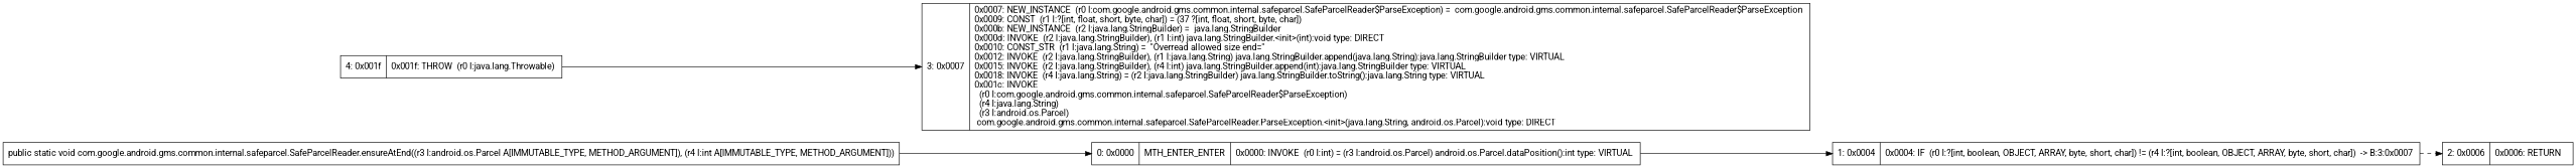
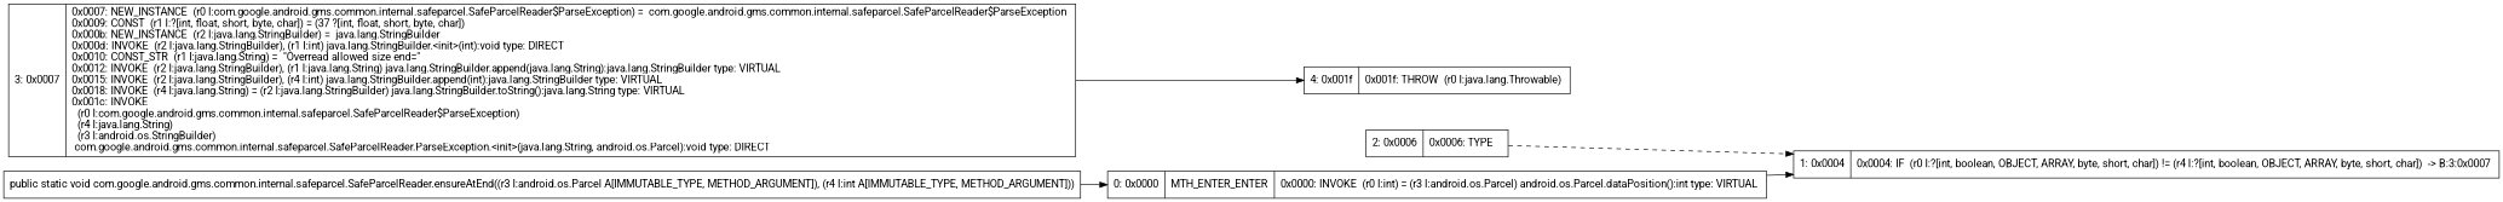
  digraph {
    fontname=Roboto
    rankdir=LR
    node [fontname=Roboto shape=record]
    edge [fontname=Roboto]
    n1 [label="{0\:\ 0x0000|MTH_ENTER_ENTER\l|0x0000: INVOKE  (r0 I:int) = (r3 I:android.os.Parcel) android.os.Parcel.dataPosition():int type: VIRTUAL \l}"]
    n2 [label="{1\:\ 0x0004|0x0004: IF  (r0 I:?[int, boolean, OBJECT, ARRAY, byte, short, char]) != (r4 I:?[int, boolean, OBJECT, ARRAY, byte, short, char])  \-\> B:3:0x0007 \l}"]
-   n3 [label="{2\:\ 0x0006|0x0006: RETURN   \l}"]
-   n4 [label="{3\:\ 0x0007|0x0007: NEW_INSTANCE  (r0 I:com.google.android.gms.common.internal.safeparcel.SafeParcelReader$ParseException) =  com.google.android.gms.common.internal.safeparcel.SafeParcelReader$ParseException \l0x0009: CONST  (r1 I:?[int, float, short, byte, char]) = (37 ?[int, float, short, byte, char]) \l0x000b: NEW_INSTANCE  (r2 I:java.lang.StringBuilder) =  java.lang.StringBuilder \l0x000d: INVOKE  (r2 I:java.lang.StringBuilder), (r1 I:int) java.lang.StringBuilder.\<init\>(int):void type: DIRECT \l0x0010: CONST_STR  (r1 I:java.lang.String) =  \"Overread allowed size end=\" \l0x0012: INVOKE  (r2 I:java.lang.StringBuilder), (r1 I:java.lang.String) java.lang.StringBuilder.append(java.lang.String):java.lang.StringBuilder type: VIRTUAL \l0x0015: INVOKE  (r2 I:java.lang.StringBuilder), (r4 I:int) java.lang.StringBuilder.append(int):java.lang.StringBuilder type: VIRTUAL \l0x0018: INVOKE  (r4 I:java.lang.String) = (r2 I:java.lang.StringBuilder) java.lang.StringBuilder.toString():java.lang.String type: VIRTUAL \l0x001c: INVOKE  \l  (r0 I:com.google.android.gms.common.internal.safeparcel.SafeParcelReader$ParseException)\l  (r4 I:java.lang.String)\l  (r3 I:android.os.Parcel)\l com.google.android.gms.common.internal.safeparcel.SafeParcelReader.ParseException.\<init\>(java.lang.String, android.os.Parcel):void type: DIRECT \l}"]
+   n3 [label="{2\:\ 0x0006|0x0006: TYPE   \l}"]
+   n4 [label="{3\:\ 0x0007|0x0007: NEW_INSTANCE  (r0 I:com.google.android.gms.common.internal.safeparcel.SafeParcelReader$ParseException) =  com.google.android.gms.common.internal.safeparcel.SafeParcelReader$ParseException \l0x0009: CONST  (r1 I:?[int, float, short, byte, char]) = (37 ?[int, float, short, byte, char]) \l0x000b: NEW_INSTANCE  (r2 I:java.lang.StringBuilder) =  java.lang.StringBuilder \l0x000d: INVOKE  (r2 I:java.lang.StringBuilder), (r1 I:int) java.lang.StringBuilder.\<init\>(int):void type: DIRECT \l0x0010: CONST_STR  (r1 I:java.lang.String) =  \"Overread allowed size end=\" \l0x0012: INVOKE  (r2 I:java.lang.StringBuilder), (r1 I:java.lang.String) java.lang.StringBuilder.append(java.lang.String):java.lang.StringBuilder type: VIRTUAL \l0x0015: INVOKE  (r2 I:java.lang.StringBuilder), (r4 I:int) java.lang.StringBuilder.append(int):java.lang.StringBuilder type: VIRTUAL \l0x0018: INVOKE  (r4 I:java.lang.String) = (r2 I:java.lang.StringBuilder) java.lang.StringBuilder.toString():java.lang.String type: VIRTUAL \l0x001c: INVOKE  \l  (r0 I:com.google.android.gms.common.internal.safeparcel.SafeParcelReader$ParseException)\l  (r4 I:java.lang.String)\l  (r3 I:android.os.StringBuilder)\l com.google.android.gms.common.internal.safeparcel.SafeParcelReader.ParseException.\<init\>(java.lang.String, android.os.Parcel):void type: DIRECT \l}"]
    n5 [label="{4\:\ 0x001f|0x001f: THROW  (r0 I:java.lang.Throwable) \l}"]
    n6 [label="{public static void com.google.android.gms.common.internal.safeparcel.SafeParcelReader.ensureAtEnd((r3 I:android.os.Parcel A[IMMUTABLE_TYPE, METHOD_ARGUMENT]), (r4 I:int A[IMMUTABLE_TYPE, METHOD_ARGUMENT])) }"]
    n1 -> n2
-   n2 -> n3 [style=dashed]
-   n5 -> n4
+   n3 -> n2 [style=dashed]
+   n4 -> n5
    n6 -> n1
  }
